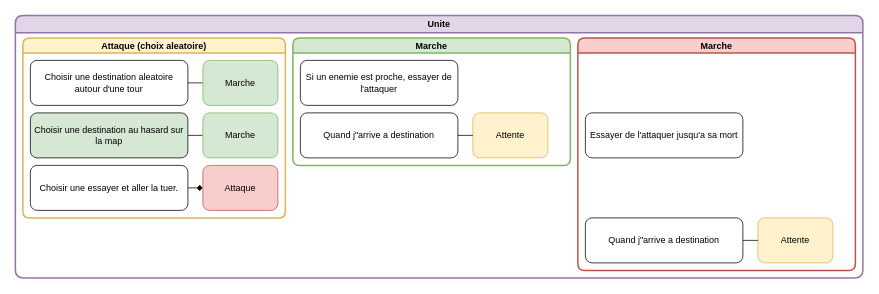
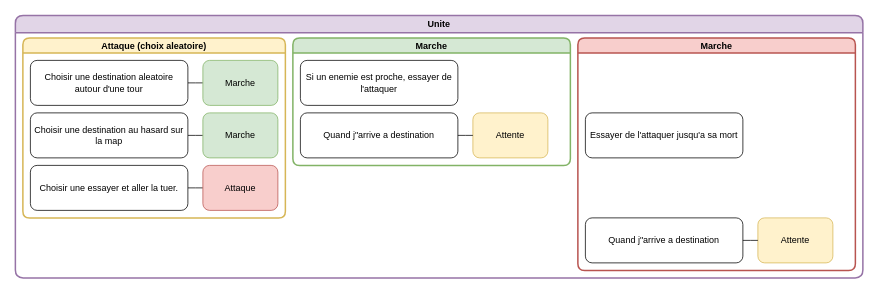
  <mxCell id="0" />
  <mxCell id="1" parent="0" />
  <mxCell id="2" value="Unite" style="swimlane;whiteSpace=wrap;html=1;fillColor=#e1d5e7;strokeColor=#9673a6;rounded=1;fillStyle=solid;strokeWidth=2;" parent="1" vertex="1"><mxGeometry x="20" y="20" width="1130" height="350" as="geometry" /></mxCell>
  <mxCell id="3" value="Marche" style="swimlane;startSize=20;horizontal=1;containerType=tree;newEdgeStyle={&quot;edgeStyle&quot;:&quot;elbowEdgeStyle&quot;,&quot;startArrow&quot;:&quot;none&quot;,&quot;endArrow&quot;:&quot;none&quot;};rounded=1;labelBackgroundColor=none;fillColor=#d5e8d4;strokeColor=#82b366;swimlaneFillColor=none;strokeWidth=2;" parent="2" vertex="1"><mxGeometry x="370" y="30" width="370" height="170" as="geometry"><mxRectangle x="10" y="30" width="80" height="30" as="alternateBounds" /></mxGeometry></mxCell>
  <mxCell id="4" value="Si un enemie est proche, essayer de l'attaquer" style="whiteSpace=wrap;html=1;align=center;treeFolding=1;treeMoving=1;newEdgeStyle={&quot;edgeStyle&quot;:&quot;elbowEdgeStyle&quot;,&quot;startArrow&quot;:&quot;none&quot;,&quot;endArrow&quot;:&quot;none&quot;};rounded=1;glass=0;" parent="3" vertex="1"><mxGeometry x="10" y="30" width="210" height="60" as="geometry" /></mxCell>
  <mxCell id="5" value="Quand j&quot;arrive a destination" style="whiteSpace=wrap;html=1;align=center;treeFolding=1;treeMoving=1;newEdgeStyle={&quot;edgeStyle&quot;:&quot;elbowEdgeStyle&quot;,&quot;startArrow&quot;:&quot;none&quot;,&quot;endArrow&quot;:&quot;none&quot;};rounded=1;glass=0;" parent="3" vertex="1"><mxGeometry x="10" y="100" width="210" height="60" as="geometry" /></mxCell>
  <mxCell id="6" value="Attente" style="whiteSpace=wrap;html=1;align=center;verticalAlign=middle;treeFolding=1;treeMoving=1;newEdgeStyle={&quot;edgeStyle&quot;:&quot;elbowEdgeStyle&quot;,&quot;startArrow&quot;:&quot;none&quot;,&quot;endArrow&quot;:&quot;none&quot;};shadow=0;rounded=1;fillColor=#fff2cc;strokeColor=#d6b656;" parent="3" vertex="1"><mxGeometry x="240" y="100" width="100" height="60" as="geometry" /></mxCell>
  <mxCell id="7" style="edgeStyle=elbowEdgeStyle;rounded=0;orthogonalLoop=1;jettySize=auto;html=1;startArrow=none;endArrow=none;" parent="3" source="5" target="6" edge="1"><mxGeometry relative="1" as="geometry" /></mxCell>
  <mxCell id="8" value="Attaque (choix aleatoire)" style="swimlane;startSize=20;horizontal=1;containerType=tree;newEdgeStyle={&quot;edgeStyle&quot;:&quot;elbowEdgeStyle&quot;,&quot;startArrow&quot;:&quot;none&quot;,&quot;endArrow&quot;:&quot;none&quot;};rounded=1;labelBackgroundColor=none;fillColor=#fff2cc;strokeColor=#d6b656;swimlaneFillColor=none;strokeWidth=2;" parent="2" vertex="1"><mxGeometry x="10" y="30" width="350" height="240" as="geometry" /></mxCell>
  <mxCell id="9" style="edgeStyle=elbowEdgeStyle;rounded=0;orthogonalLoop=1;jettySize=auto;html=1;startArrow=none;endArrow=none;" parent="8" source="10" target="11" edge="1"><mxGeometry relative="1" as="geometry" /></mxCell>
  <mxCell id="10" value="Choisir une destination aleatoire autour d'une tour" style="whiteSpace=wrap;html=1;align=center;treeFolding=1;treeMoving=1;newEdgeStyle={&quot;edgeStyle&quot;:&quot;elbowEdgeStyle&quot;,&quot;startArrow&quot;:&quot;none&quot;,&quot;endArrow&quot;:&quot;none&quot;};rounded=1;glass=0;" parent="8" vertex="1"><mxGeometry x="10" y="30" width="210" height="60" as="geometry" /></mxCell>
  <mxCell id="11" value="Marche" style="whiteSpace=wrap;html=1;align=center;verticalAlign=middle;treeFolding=1;treeMoving=1;newEdgeStyle={&quot;edgeStyle&quot;:&quot;elbowEdgeStyle&quot;,&quot;startArrow&quot;:&quot;none&quot;,&quot;endArrow&quot;:&quot;none&quot;};shadow=0;rounded=1;fillColor=#d5e8d4;strokeColor=#82b366;" parent="8" vertex="1"><mxGeometry x="240" y="30" width="100" height="60" as="geometry" /></mxCell>
  <mxCell id="12" style="edgeStyle=elbowEdgeStyle;rounded=0;orthogonalLoop=1;jettySize=auto;html=1;startArrow=none;endArrow=none;" parent="8" source="13" target="14" edge="1"><mxGeometry relative="1" as="geometry" /></mxCell>
- <mxCell id="13" value="Choisir une destination au hasard sur la map" style="whiteSpace=wrap;html=1;align=center;treeFolding=1;treeMoving=1;newEdgeStyle={&quot;edgeStyle&quot;:&quot;elbowEdgeStyle&quot;,&quot;startArrow&quot;:&quot;none&quot;,&quot;endArrow&quot;:&quot;none&quot;};rounded=1;glass=0;fillColor=#d5e8d4;" parent="8" vertex="1"><mxGeometry x="10" y="100" width="210" height="60" as="geometry" /></mxCell>
+ <mxCell id="13" value="Choisir une destination au hasard sur la map" style="whiteSpace=wrap;html=1;align=center;treeFolding=1;treeMoving=1;newEdgeStyle={&quot;edgeStyle&quot;:&quot;elbowEdgeStyle&quot;,&quot;startArrow&quot;:&quot;none&quot;,&quot;endArrow&quot;:&quot;none&quot;};rounded=1;glass=0;" parent="8" vertex="1"><mxGeometry x="10" y="100" width="210" height="60" as="geometry" /></mxCell>
  <mxCell id="14" value="Marche" style="whiteSpace=wrap;html=1;align=center;verticalAlign=middle;treeFolding=1;treeMoving=1;newEdgeStyle={&quot;edgeStyle&quot;:&quot;elbowEdgeStyle&quot;,&quot;startArrow&quot;:&quot;none&quot;,&quot;endArrow&quot;:&quot;none&quot;};shadow=0;rounded=1;fillColor=#d5e8d4;strokeColor=#82b366;" parent="8" vertex="1"><mxGeometry x="240" y="100" width="100" height="60" as="geometry" /></mxCell>
- <mxCell id="15" style="edgeStyle=elbowEdgeStyle;rounded=0;orthogonalLoop=1;jettySize=auto;html=1;startArrow=none;endArrow=diamond;" edge="1" parent="8" source="16" target="17"><mxGeometry relative="1" as="geometry" /></mxCell>
+ <mxCell id="15" style="edgeStyle=elbowEdgeStyle;rounded=0;orthogonalLoop=1;jettySize=auto;html=1;startArrow=none;endArrow=none;" edge="1" parent="8" source="16" target="17"><mxGeometry relative="1" as="geometry" /></mxCell>
  <mxCell id="16" value="Choisir une essayer et aller la tuer." style="whiteSpace=wrap;html=1;align=center;treeFolding=1;treeMoving=1;newEdgeStyle={&quot;edgeStyle&quot;:&quot;elbowEdgeStyle&quot;,&quot;startArrow&quot;:&quot;none&quot;,&quot;endArrow&quot;:&quot;none&quot;};rounded=1;glass=0;" vertex="1" parent="8"><mxGeometry x="10" y="170" width="210" height="60" as="geometry" /></mxCell>
  <mxCell id="17" value="Attaque" style="whiteSpace=wrap;html=1;align=center;verticalAlign=middle;treeFolding=1;treeMoving=1;newEdgeStyle={&quot;edgeStyle&quot;:&quot;elbowEdgeStyle&quot;,&quot;startArrow&quot;:&quot;none&quot;,&quot;endArrow&quot;:&quot;none&quot;};shadow=0;rounded=1;fillColor=#f8cecc;strokeColor=#b85450;" vertex="1" parent="8"><mxGeometry x="240" y="170" width="100" height="60" as="geometry" /></mxCell>
  <mxCell id="18" value="Marche" style="swimlane;startSize=20;horizontal=1;containerType=tree;newEdgeStyle={&quot;edgeStyle&quot;:&quot;elbowEdgeStyle&quot;,&quot;startArrow&quot;:&quot;none&quot;,&quot;endArrow&quot;:&quot;none&quot;};rounded=1;labelBackgroundColor=none;fillColor=#f8cecc;strokeColor=#b85450;swimlaneFillColor=none;strokeWidth=2;" vertex="1" parent="2"><mxGeometry x="750" y="30" width="370" height="310" as="geometry"><mxRectangle x="10" y="30" width="80" height="30" as="alternateBounds" /></mxGeometry></mxCell>
  <mxCell id="19" value="Essayer de l'attaquer jusqu'a sa mort" style="whiteSpace=wrap;html=1;align=center;treeFolding=1;treeMoving=1;newEdgeStyle={&quot;edgeStyle&quot;:&quot;elbowEdgeStyle&quot;,&quot;startArrow&quot;:&quot;none&quot;,&quot;endArrow&quot;:&quot;none&quot;};rounded=1;glass=0;" vertex="1" parent="18"><mxGeometry x="10" y="100" width="210" height="60" as="geometry" /></mxCell>
  <mxCell id="20" value="Quand j&quot;arrive a destination" style="whiteSpace=wrap;html=1;align=center;treeFolding=1;treeMoving=1;newEdgeStyle={&quot;edgeStyle&quot;:&quot;elbowEdgeStyle&quot;,&quot;startArrow&quot;:&quot;none&quot;,&quot;endArrow&quot;:&quot;none&quot;};rounded=1;glass=0;" vertex="1" parent="18"><mxGeometry x="10" y="240" width="210" height="60" as="geometry" /></mxCell>
  <mxCell id="21" value="Attente" style="whiteSpace=wrap;html=1;align=center;verticalAlign=middle;treeFolding=1;treeMoving=1;newEdgeStyle={&quot;edgeStyle&quot;:&quot;elbowEdgeStyle&quot;,&quot;startArrow&quot;:&quot;none&quot;,&quot;endArrow&quot;:&quot;none&quot;};shadow=0;rounded=1;fillColor=#fff2cc;strokeColor=#d6b656;" vertex="1" parent="18"><mxGeometry x="240" y="240" width="100" height="60" as="geometry" /></mxCell>
  <mxCell id="22" style="edgeStyle=elbowEdgeStyle;rounded=0;orthogonalLoop=1;jettySize=auto;html=1;startArrow=none;endArrow=none;" edge="1" parent="18" source="20" target="21"><mxGeometry relative="1" as="geometry" /></mxCell>
